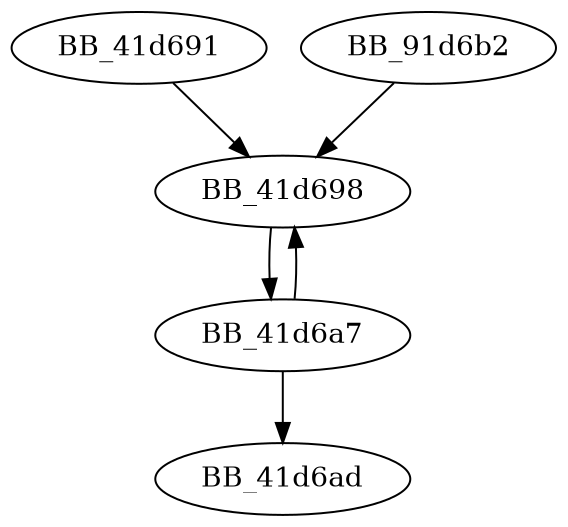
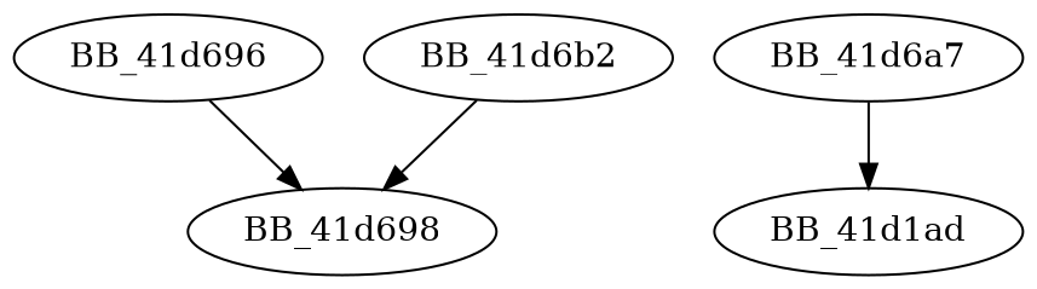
  digraph {
-   BB_41d691
+   BB_41d691 [label=BB_41d696]
    BB_41d698
    n3 [label=BB_41d6a7]
-   BB_41d6ad
-   BB_41d6b2 [label=BB_91d6b2]
+   BB_41d6ad [label=BB_41d1ad]
+   BB_41d6b2
    BB_41d691 -> BB_41d698
-   BB_41d698 -> n3
-   n3 -> BB_41d698
    n3 -> BB_41d6ad
    BB_41d6b2 -> BB_41d698
  }
